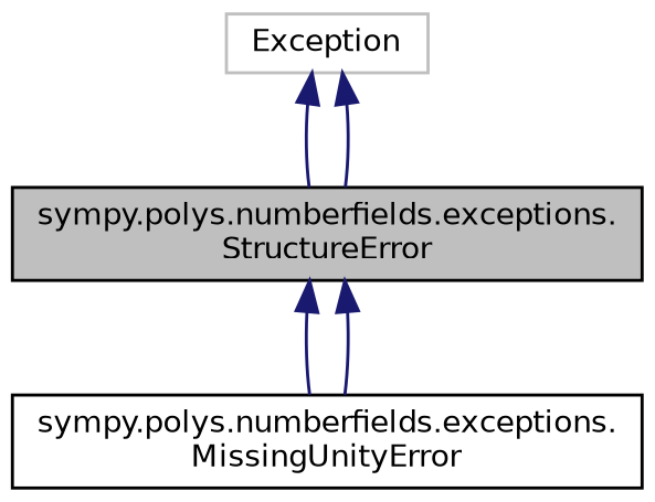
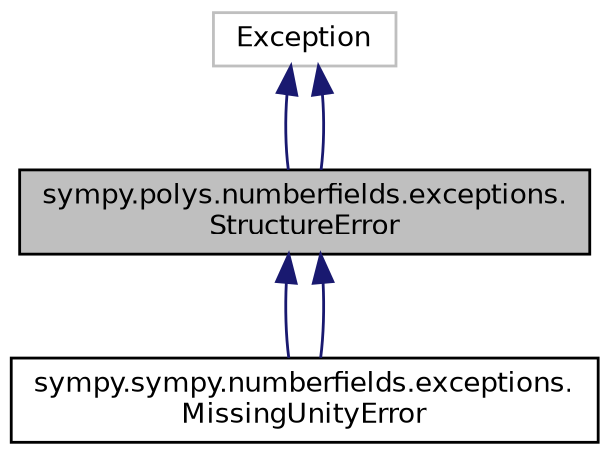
  digraph {
    node [color=black fillcolor=white fontname=Helvetica fontsize=10 shape=record style=filled]
    edge [color=midnightblue dir=back fontname=Helvetica fontsize=10 labelfontname=Helvetica labelfontsize=10 style=solid]
    n1 [fillcolor=grey75 fontcolor=black height=0.2 label="sympy.polys.numberfields.exceptions.\lStructureError" width=0.4]
-   n2 [height=0.2 label="sympy.polys.numberfields.exceptions.\lMissingUnityError" width=0.4]
+   n2 [height=0.2 label="sympy.sympy.numberfields.exceptions.\lMissingUnityError" width=0.4]
    n3 [color=grey75 height=0.2 label=Exception width=0.4]
    n1 -> n2
    n1 -> n2
    n3 -> n1
    n3 -> n1
  }
